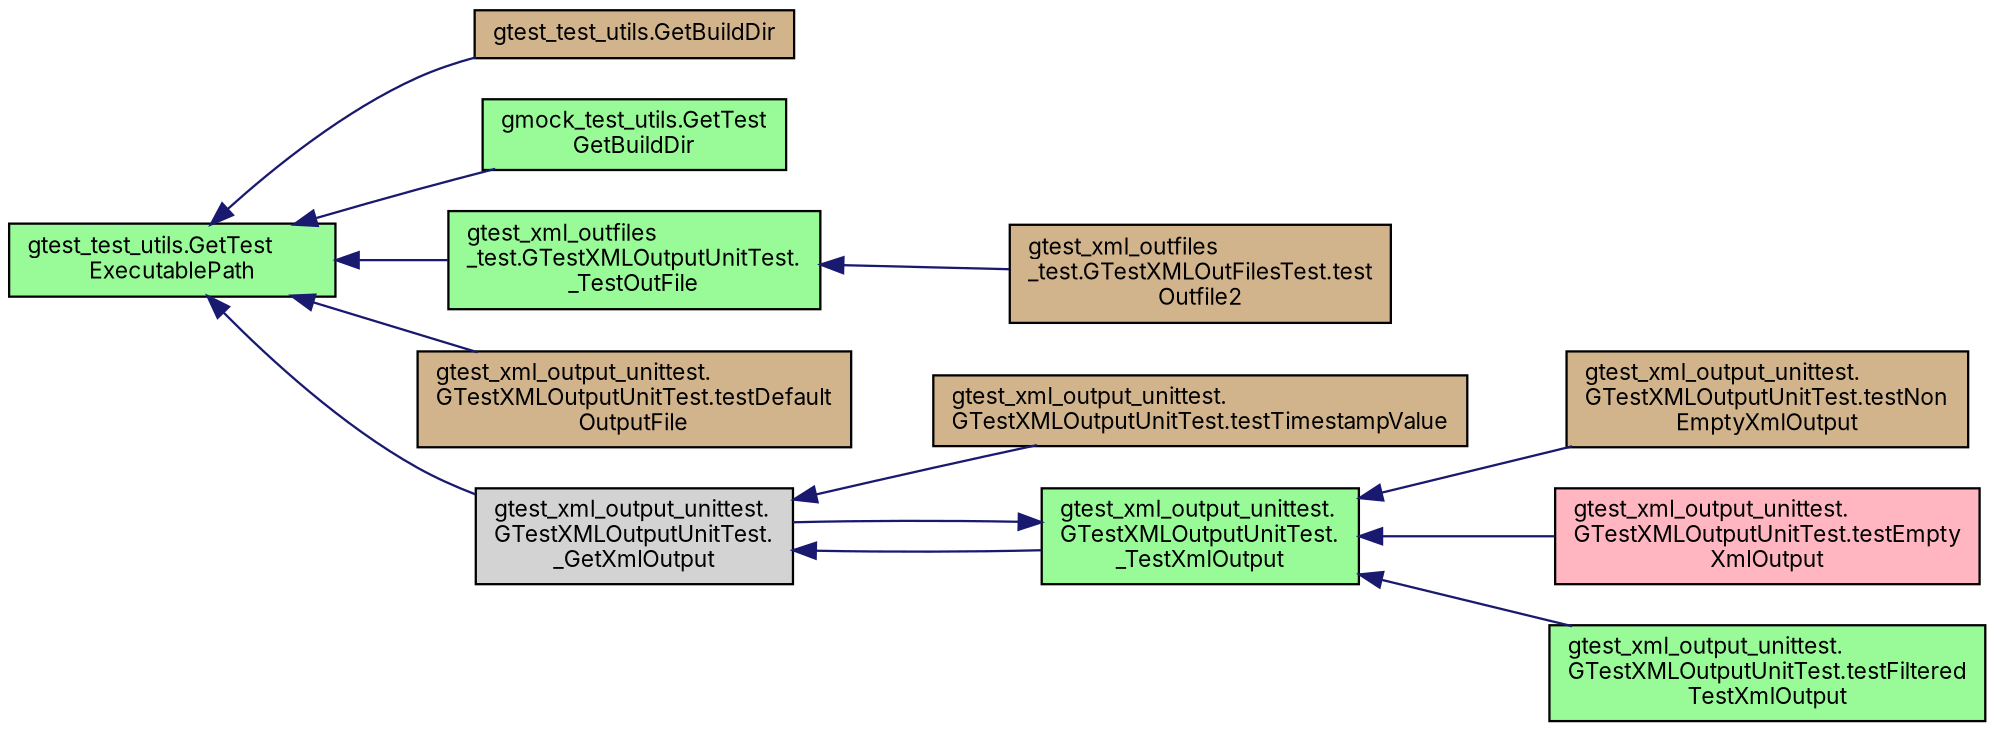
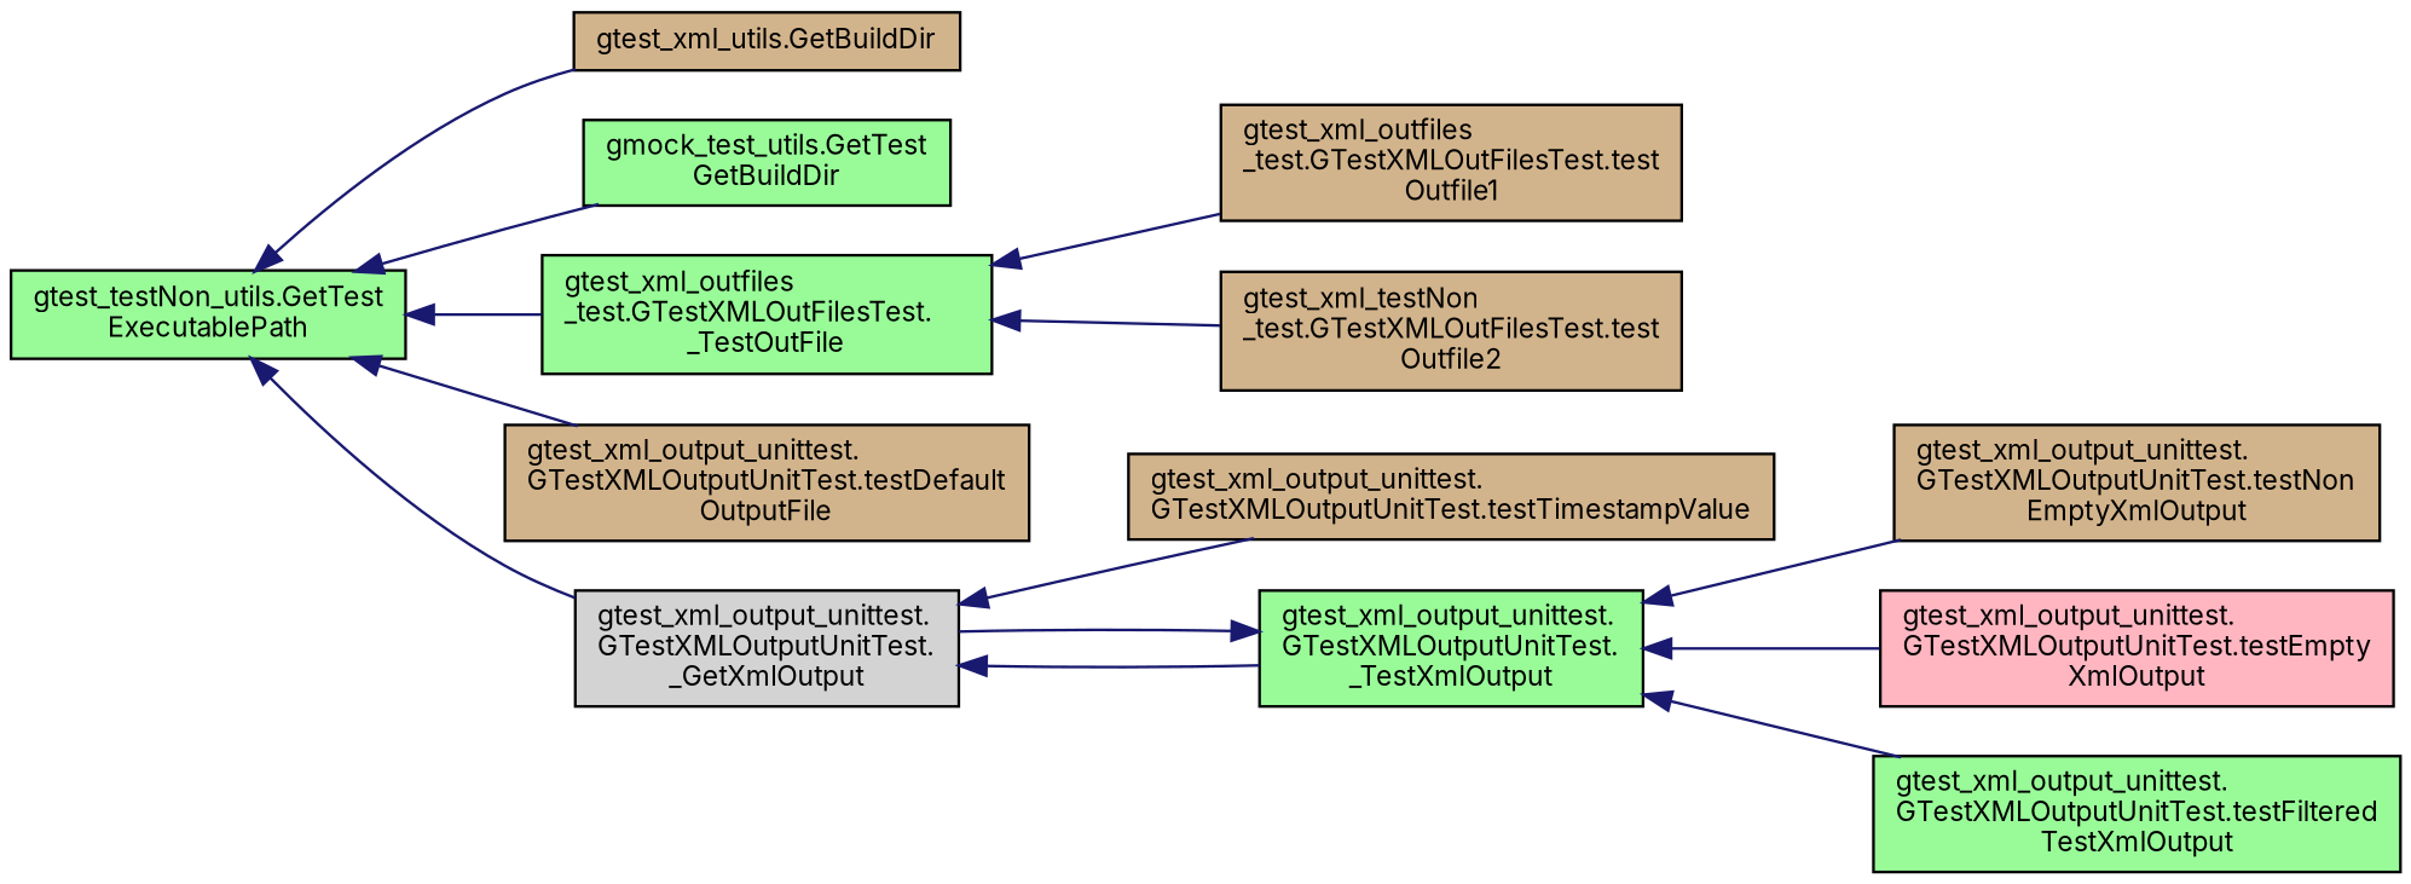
  digraph {
    fontname=Inter
    rankdir=LR
    node [color=black fillcolor=tan fontname=Inter fontsize=10 shape=record style=filled]
    edge [color=midnightblue dir=back fontname=Inter fontsize=10 labelfontname=Helvetica labelfontsize=10 style=solid]
-   n1 [fontcolor=black height=0.2 label="gtest_test_utils.GetBuildDir" width=0.4]
-   n2 [fillcolor=palegreen height=0.2 label="gtest_test_utils.GetTest\lExecutablePath" width=0.4]
+   n1 [fontcolor=black height=0.2 label="gtest_xml_utils.GetBuildDir" width=0.4]
+   n2 [fillcolor=palegreen height=0.2 label="gtest_testNon_utils.GetTest\lExecutablePath" width=0.4]
    n3 [fillcolor=palegreen height=0.2 label="gmock_test_utils.GetTest\lGetBuildDir" width=0.4]
-   n4 [fillcolor=palegreen height=0.2 label="gtest_xml_outfiles\l_test.GTestXMLOutputUnitTest.\l_TestOutFile" width=0.4]
+   n4 [fillcolor=palegreen height=0.2 label="gtest_xml_outfiles\l_test.GTestXMLOutFilesTest.\l_TestOutFile" width=0.4]
    n5 [height=0.2 label="gtest_xml_output_unittest.\lGTestXMLOutputUnitTest.testDefault\lOutputFile" width=0.4]
    n6 [fillcolor=lightgrey height=0.2 label="gtest_xml_output_unittest.\lGTestXMLOutputUnitTest.\l_GetXmlOutput" width=0.4]
-   n8 [height=0.2 label="gtest_xml_outfiles\l_test.GTestXMLOutFilesTest.test\lOutfile2" width=0.4]
+   n7 [height=0.2 label="gtest_xml_outfiles\l_test.GTestXMLOutFilesTest.test\lOutfile1" width=0.4]
+   n8 [height=0.2 label="gtest_xml_testNon\l_test.GTestXMLOutFilesTest.test\lOutfile2" width=0.4]
    n9 [height=0.2 label="gtest_xml_output_unittest.\lGTestXMLOutputUnitTest.testTimestampValue" width=0.4]
    n10 [fillcolor=palegreen height=0.2 label="gtest_xml_output_unittest.\lGTestXMLOutputUnitTest.\l_TestXmlOutput" width=0.4]
    n11 [height=0.2 label="gtest_xml_output_unittest.\lGTestXMLOutputUnitTest.testNon\lEmptyXmlOutput" width=0.4]
    n12 [fillcolor=lightpink height=0.2 label="gtest_xml_output_unittest.\lGTestXMLOutputUnitTest.testEmpty\lXmlOutput" width=0.4]
    n13 [fillcolor=palegreen height=0.2 label="gtest_xml_output_unittest.\lGTestXMLOutputUnitTest.testFiltered\lTestXmlOutput" width=0.4]
    n2 -> n1
    n2 -> n3
    n2 -> n4
    n2 -> n5
    n2 -> n6
+   n4 -> n7
    n4 -> n8
    n6 -> n9
    n6 -> n10
    n10 -> n6
    n10 -> n11
    n10 -> n12
    n10 -> n13
  }
